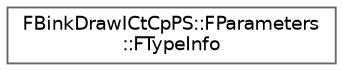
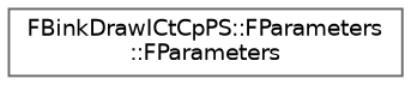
  digraph {
    rankdir=LR
-   n1 [color=grey40 fillcolor=white fontname=Helvetica fontsize=10 height=0.2 label="FBinkDrawICtCpPS::FParameters\l::FTypeInfo" shape=box style=filled width=0.4]
+   n1 [color=grey40 fillcolor=white fontname=Helvetica fontsize=10 height=0.2 label="FBinkDrawICtCpPS::FParameters\l::FParameters" shape=box style=filled width=0.4]
  }
